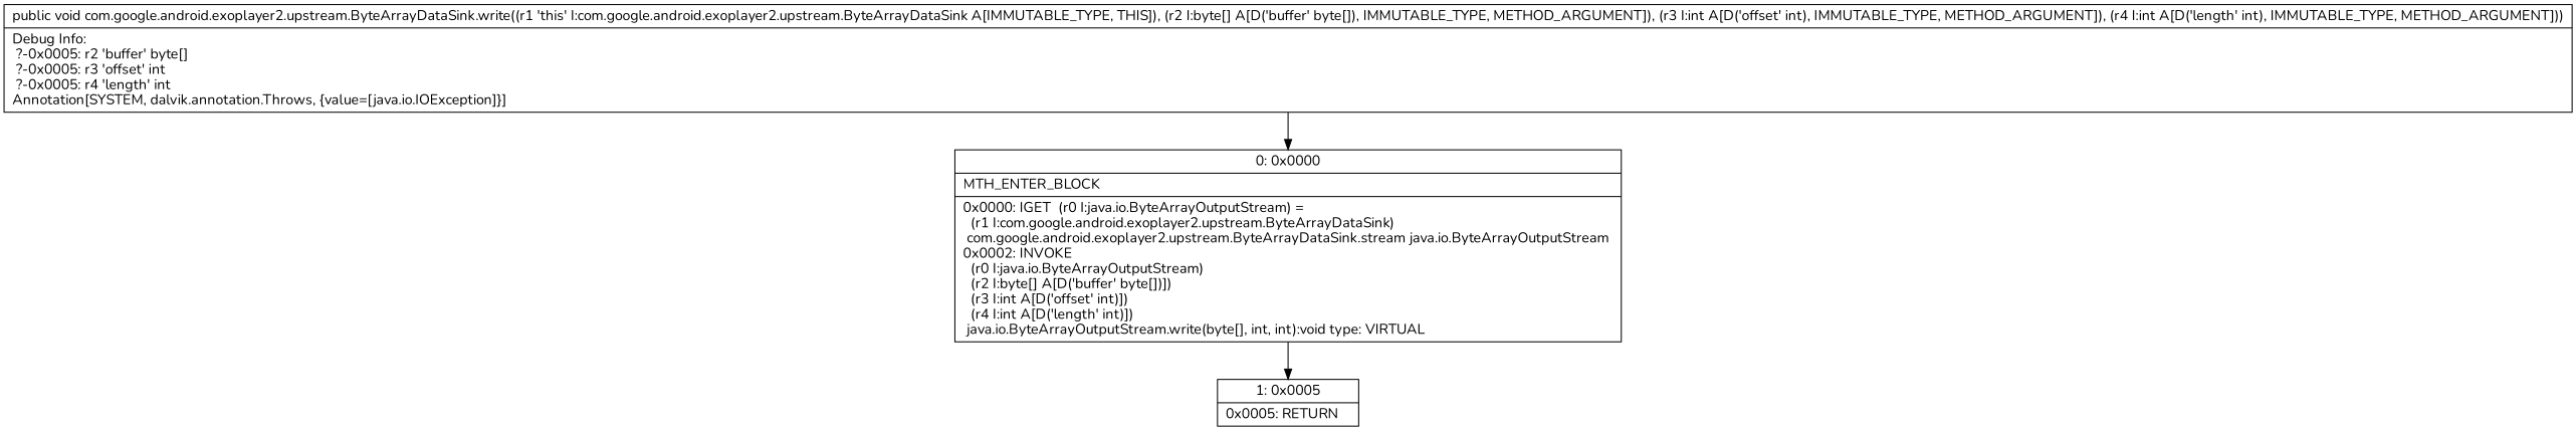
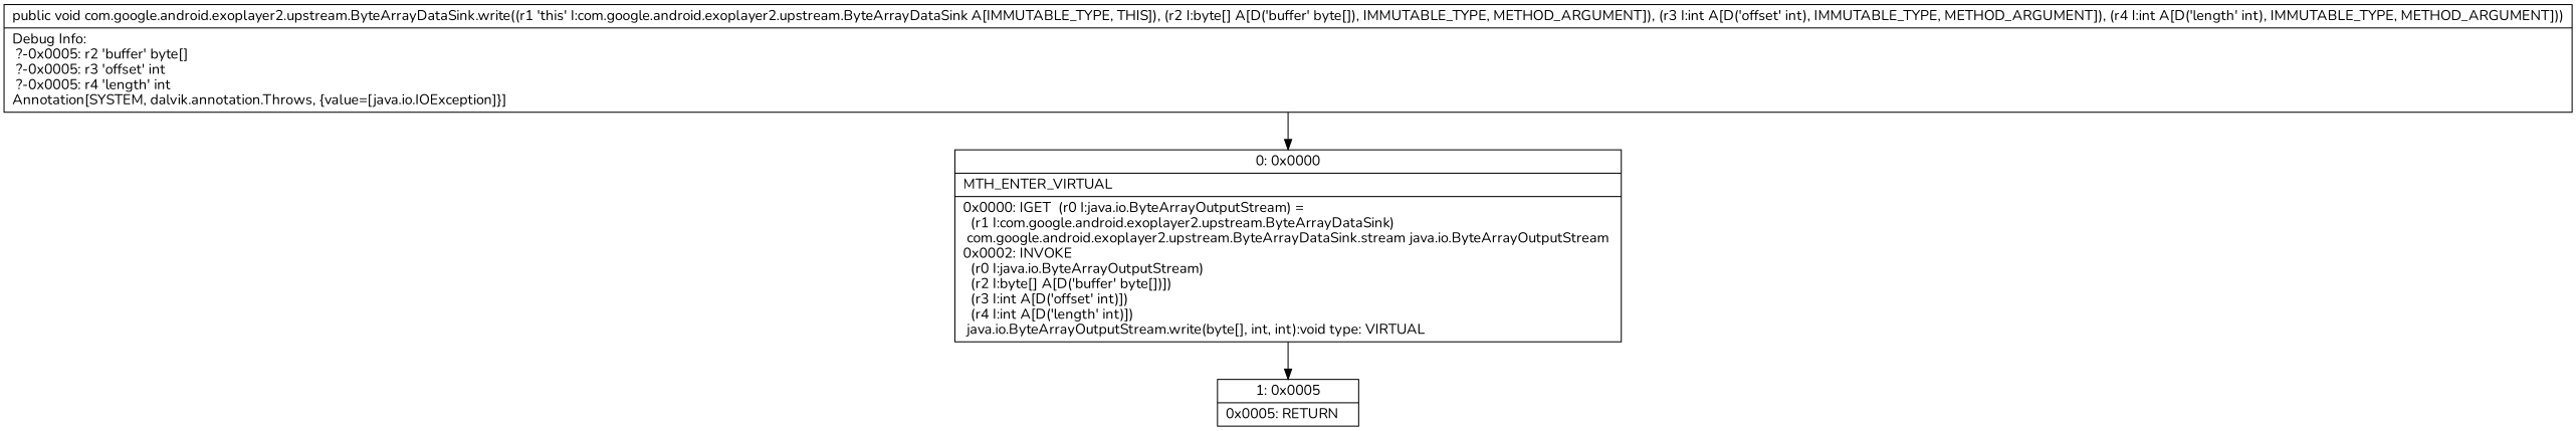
  digraph {
    fontname=Nunito
    node [shape=record fontname=Nunito]
    edge [fontname=Nunito]
-   n1 [label="{0\:\ 0x0000|MTH_ENTER_BLOCK\l|0x0000: IGET  (r0 I:java.io.ByteArrayOutputStream) = \l  (r1 I:com.google.android.exoplayer2.upstream.ByteArrayDataSink)\l com.google.android.exoplayer2.upstream.ByteArrayDataSink.stream java.io.ByteArrayOutputStream \l0x0002: INVOKE  \l  (r0 I:java.io.ByteArrayOutputStream)\l  (r2 I:byte[] A[D('buffer' byte[])])\l  (r3 I:int A[D('offset' int)])\l  (r4 I:int A[D('length' int)])\l java.io.ByteArrayOutputStream.write(byte[], int, int):void type: VIRTUAL \l}"]
+   n1 [label="{0\:\ 0x0000|MTH_ENTER_VIRTUAL\l|0x0000: IGET  (r0 I:java.io.ByteArrayOutputStream) = \l  (r1 I:com.google.android.exoplayer2.upstream.ByteArrayDataSink)\l com.google.android.exoplayer2.upstream.ByteArrayDataSink.stream java.io.ByteArrayOutputStream \l0x0002: INVOKE  \l  (r0 I:java.io.ByteArrayOutputStream)\l  (r2 I:byte[] A[D('buffer' byte[])])\l  (r3 I:int A[D('offset' int)])\l  (r4 I:int A[D('length' int)])\l java.io.ByteArrayOutputStream.write(byte[], int, int):void type: VIRTUAL \l}"]
    n2 [label="{1\:\ 0x0005|0x0005: RETURN   \l}"]
    n3 [label="{public void com.google.android.exoplayer2.upstream.ByteArrayDataSink.write((r1 'this' I:com.google.android.exoplayer2.upstream.ByteArrayDataSink A[IMMUTABLE_TYPE, THIS]), (r2 I:byte[] A[D('buffer' byte[]), IMMUTABLE_TYPE, METHOD_ARGUMENT]), (r3 I:int A[D('offset' int), IMMUTABLE_TYPE, METHOD_ARGUMENT]), (r4 I:int A[D('length' int), IMMUTABLE_TYPE, METHOD_ARGUMENT]))  | Debug Info:\l  ?\-0x0005: r2 'buffer' byte[]\l  ?\-0x0005: r3 'offset' int\l  ?\-0x0005: r4 'length' int\lAnnotation[SYSTEM, dalvik.annotation.Throws, \{value=[java.io.IOException]\}]\l}"]
    n1 -> n2
    n3 -> n1
  }
